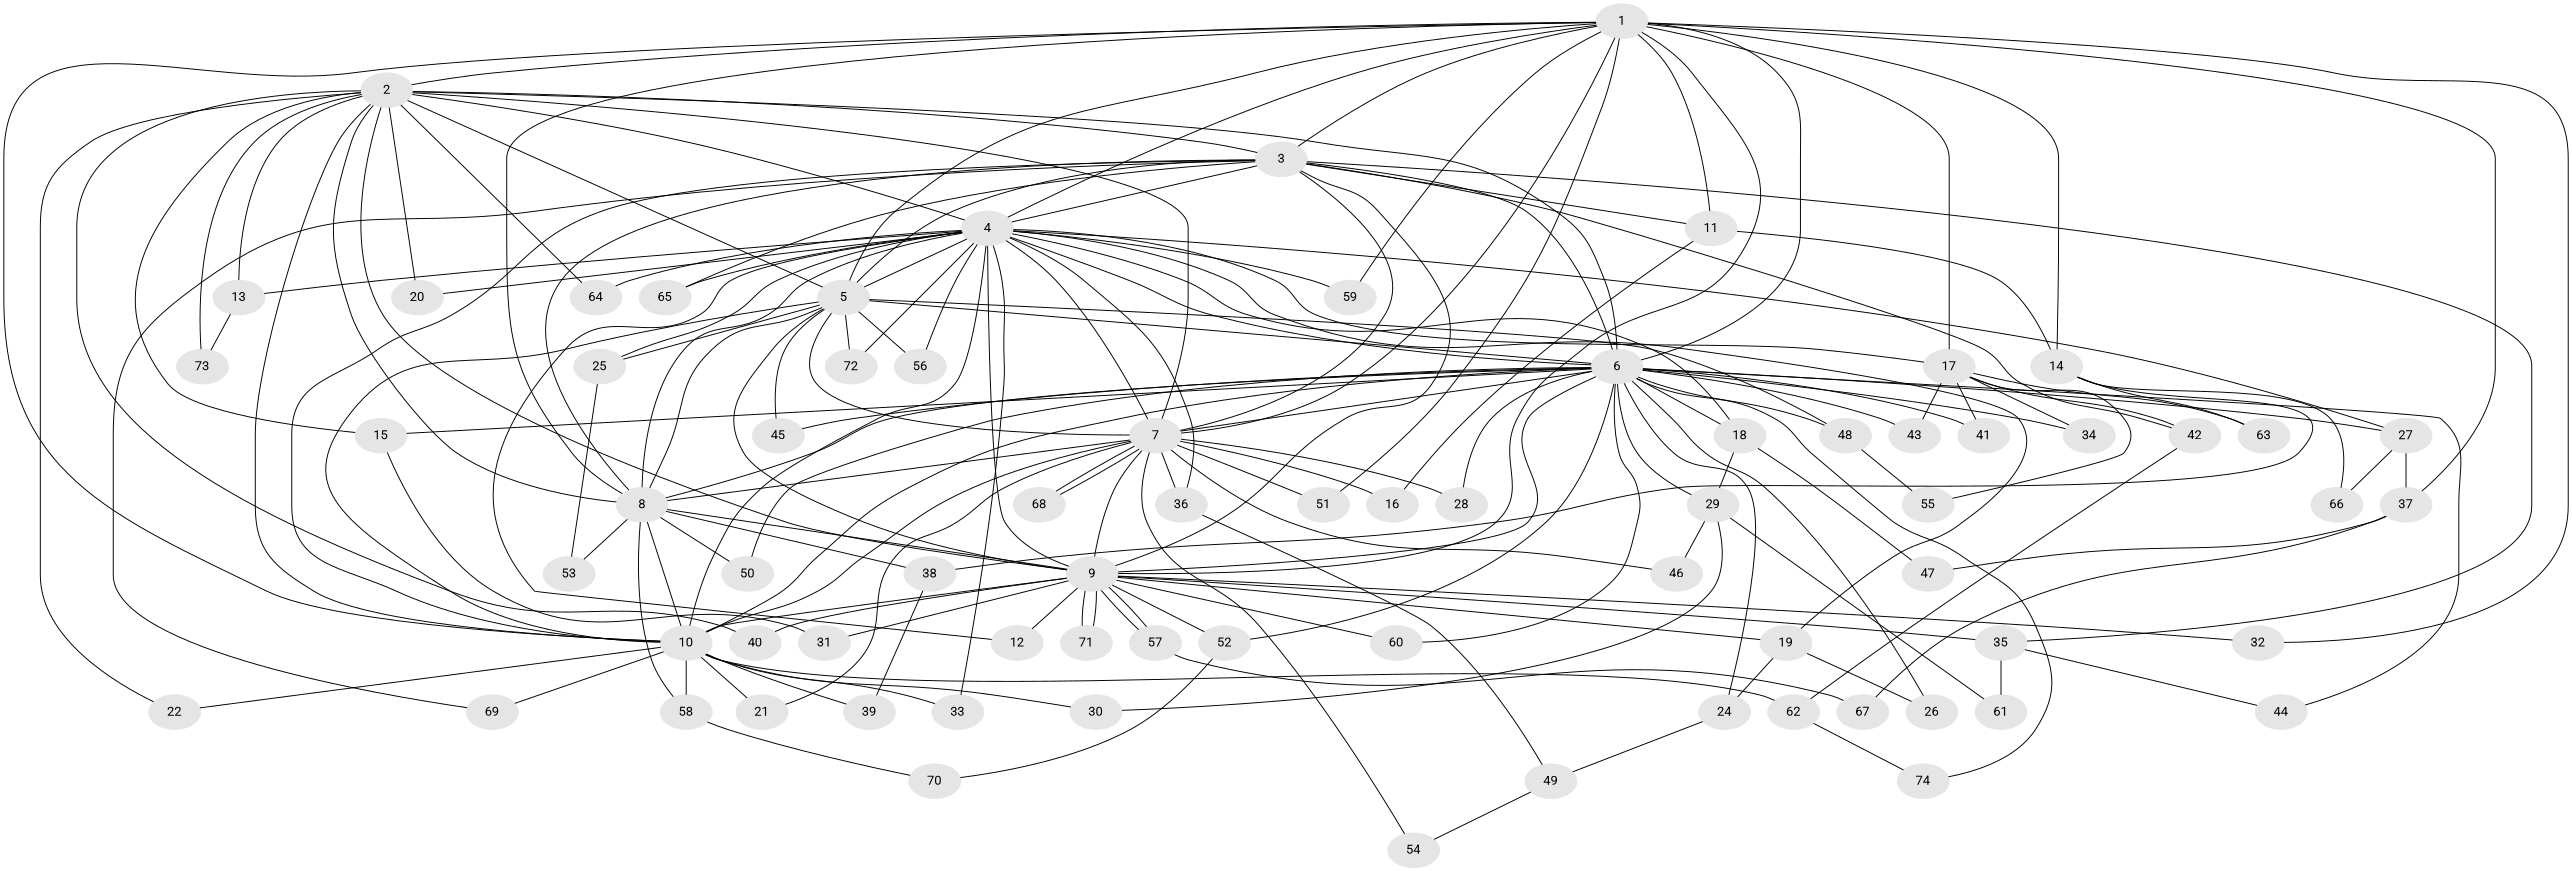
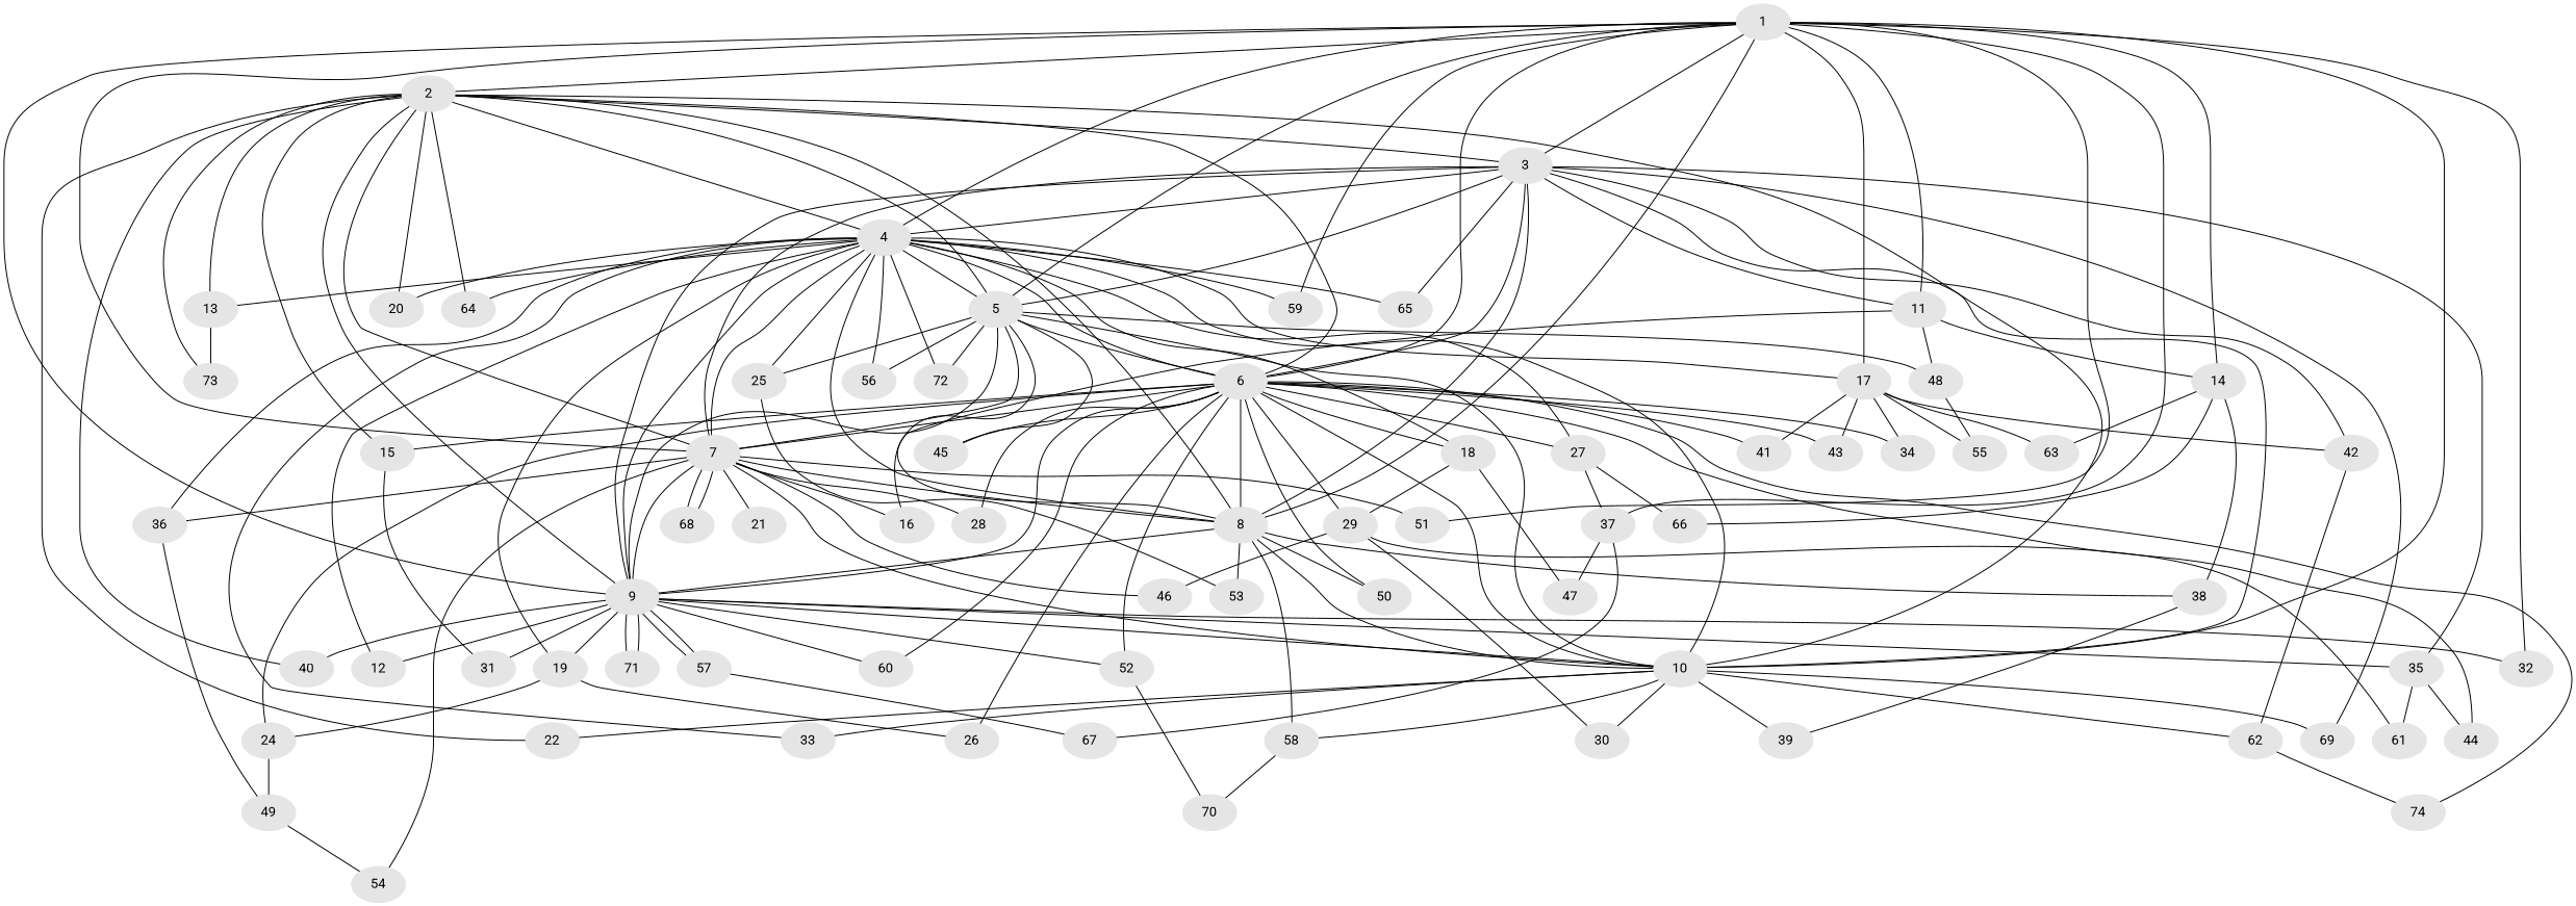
  graph {
    fontname=Roboto
    node [color=gray90 fontname=Roboto style=filled]
    edge [fontname=Roboto]
    1
    2
    3
    4
    5
    6
    7
    8
    9
    10
    11
    14
    17
    32
    37
    51
    59
    13
    15
    20
    22
    40
    64
    73
    35
    42
    65
    69
    12
    18
    19
    25
    27
    33
    36
    56
    72
    45
    48
    24
    26
    28
    29
    34
    41
    43
    44
    50
    52
    60
    74
    16
    21
    46
    54
    68
    38
    53
    58
    31
    57
    71
    30
    39
    62
    63
    66
    55
    47
    67
    61
    49
    70
    1 -- 2
    1 -- 3
    1 -- 4
    1 -- 5
    1 -- 6
    1 -- 7
    1 -- 8
    1 -- 9
    1 -- 10
    1 -- 11
    1 -- 14
    1 -- 17
    1 -- 32
    1 -- 37
    1 -- 51
    1 -- 59
    2 -- 3
    2 -- 4
    2 -- 5
    2 -- 6
    2 -- 7
    2 -- 8
    2 -- 9
    2 -- 10
    2 -- 13
    2 -- 15
    2 -- 20
    2 -- 22
    2 -- 40
    2 -- 64
    2 -- 73
    3 -- 4
    3 -- 5
    3 -- 6
    3 -- 7
    3 -- 8
    3 -- 9
    3 -- 10
    3 -- 11
    3 -- 35
    3 -- 42
    3 -- 65
    3 -- 69
    4 -- 5
    4 -- 6
    4 -- 7
    4 -- 8
    4 -- 9
    4 -- 10
    4 -- 17
    4 -- 59
    4 -- 13
    4 -- 20
    4 -- 64
    4 -- 65
    4 -- 12
    4 -- 18
    4 -- 19
    4 -- 25
    4 -- 27
    4 -- 33
    4 -- 36
    4 -- 56
    4 -- 72
    5 -- 6
    5 -- 7
    5 -- 8
    5 -- 9
    5 -- 10
    5 -- 25
    5 -- 56
    5 -- 72
    5 -- 45
    5 -- 48
    6 -- 7
    6 -- 8
    6 -- 9
    6 -- 10
    6 -- 15
    6 -- 18
    6 -- 27
    6 -- 45
-   6 -- 48
+   11 -- 48
    6 -- 24
    6 -- 26
    6 -- 28
    6 -- 29
    6 -- 34
    6 -- 41
    6 -- 43
    6 -- 44
    6 -- 50
    6 -- 52
    6 -- 60
    6 -- 74
    7 -- 8
    7 -- 9
    7 -- 10
    7 -- 51
    7 -- 36
    7 -- 28
    7 -- 16
    7 -- 21
    7 -- 46
    7 -- 54
    7 -- 68
    7 -- 68
    8 -- 9
    8 -- 10
    8 -- 50
    8 -- 38
    8 -- 53
    8 -- 58
    9 -- 10
    9 -- 32
    9 -- 40
    9 -- 35
    9 -- 12
    9 -- 19
    9 -- 52
    9 -- 60
    9 -- 31
    9 -- 57
    9 -- 57
    9 -- 71
    9 -- 71
    10 -- 22
    10 -- 69
    10 -- 33
-   10 -- 21
    10 -- 58
    10 -- 30
    10 -- 39
    10 -- 62
    11 -- 14
    11 -- 16
    14 -- 38
    14 -- 63
    14 -- 66
    17 -- 42
    17 -- 34
    17 -- 41
    17 -- 43
    17 -- 63
    17 -- 55
    37 -- 47
    37 -- 67
    13 -- 73
    15 -- 31
    35 -- 44
    35 -- 61
    42 -- 62
    18 -- 29
    18 -- 47
    19 -- 24
    19 -- 26
    25 -- 53
    27 -- 37
    27 -- 66
    36 -- 49
    48 -- 55
    24 -- 49
    29 -- 46
    29 -- 30
    29 -- 61
    52 -- 70
    38 -- 39
    58 -- 70
    57 -- 67
    62 -- 74
    49 -- 54
  }
